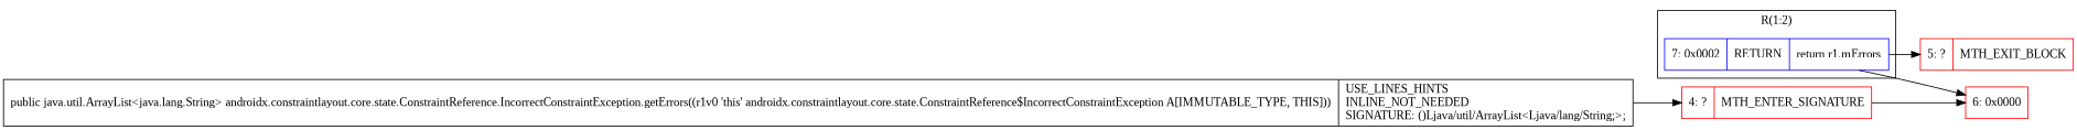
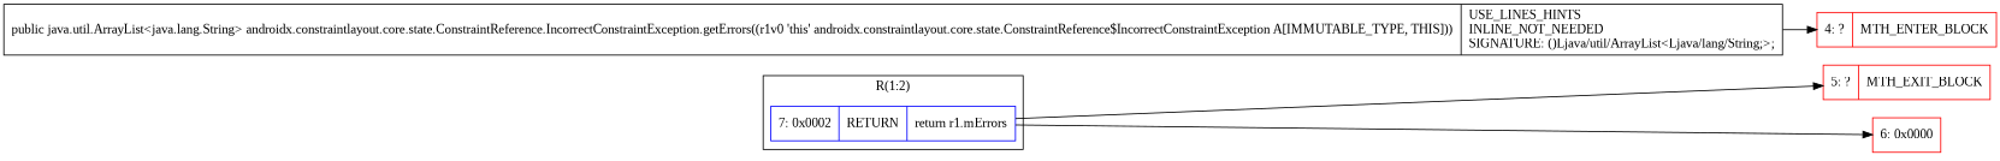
  digraph {
    fontname="Liberation Serif"
    rankdir=LR
    node [color=red fontname="Liberation Serif" shape=record]
    edge [fontname="Liberation Serif"]
    n1 [color=blue label="{7\:\ 0x0002|RETURN\l|return r1.mErrors\l}"]
    n2 [label="{5\:\ ?|MTH_EXIT_BLOCK\l}"]
    n3 [label="{6\:\ 0x0000}"]
-   n4 [label="{4\:\ ?|MTH_ENTER_SIGNATURE\l}"]
+   n4 [label="{4\:\ ?|MTH_ENTER_BLOCK\l}"]
    n5 [label="{public java.util.ArrayList\<java.lang.String\> androidx.constraintlayout.core.state.ConstraintReference.IncorrectConstraintException.getErrors((r1v0 'this' androidx.constraintlayout.core.state.ConstraintReference$IncorrectConstraintException A[IMMUTABLE_TYPE, THIS]))  | USE_LINES_HINTS\lINLINE_NOT_NEEDED\lSIGNATURE: ()Ljava\/util\/ArrayList\<Ljava\/lang\/String;\>;\l}" color=""]
    subgraph cluster_1 {
      label="R(1:2)"
      n1
    }
    n1 -> n2
    n1 -> n3
-   n4 -> n3
    n5 -> n4
  }
